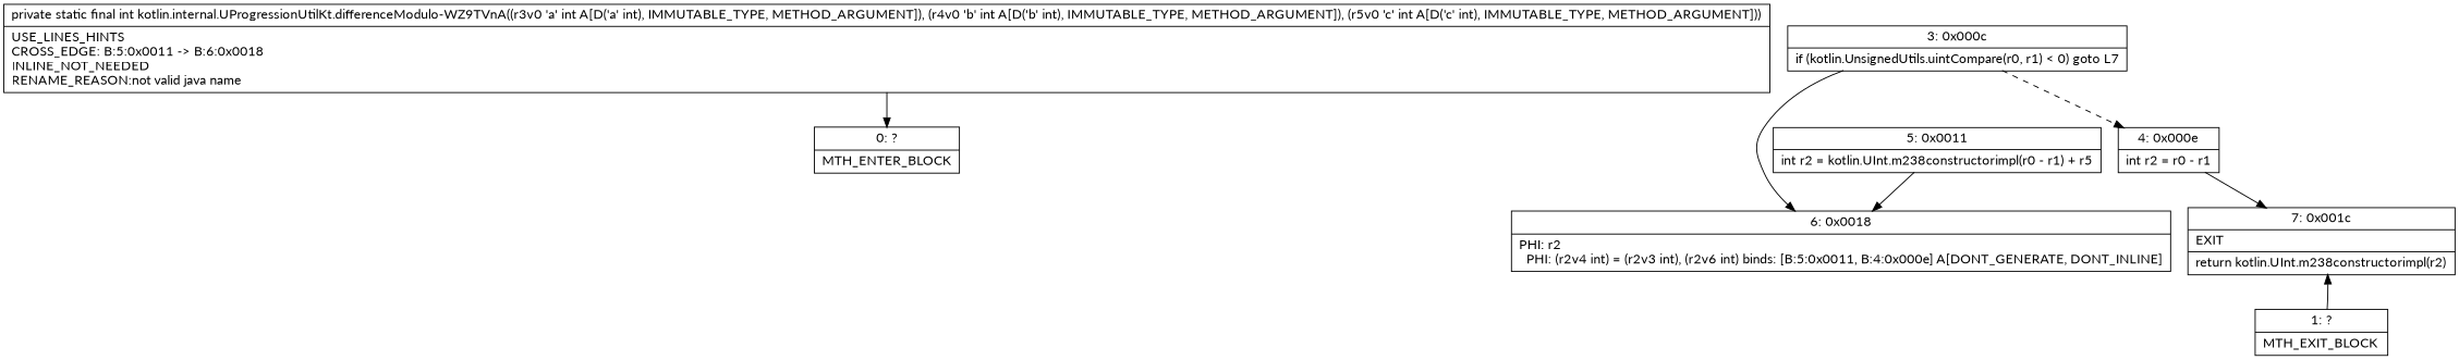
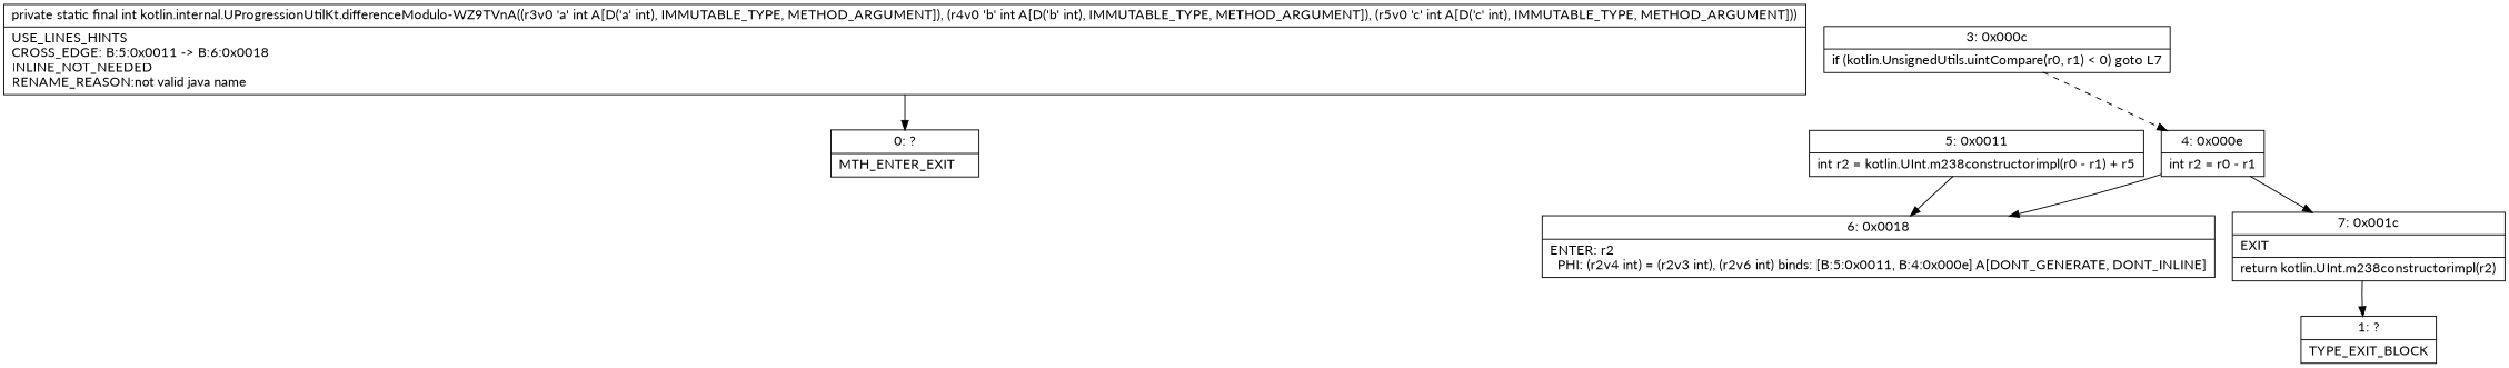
  digraph {
    fontname=Lato
    node [fontname=Lato shape=record]
    edge [fontname=Lato]
-   n1 [label="{0\:\ ?|MTH_ENTER_BLOCK\l}"]
+   n1 [label="{0\:\ ?|MTH_ENTER_EXIT\l}"]
    n2 [label="{3\:\ 0x000c|if (kotlin.UnsignedUtils.uintCompare(r0, r1) \< 0) goto L7\l}"]
    n3 [label="{4\:\ 0x000e|int r2 = r0 \- r1\l}"]
-   n4 [label="{6\:\ 0x0018|PHI: r2 \l  PHI: (r2v4 int) = (r2v3 int), (r2v6 int) binds: [B:5:0x0011, B:4:0x000e] A[DONT_GENERATE, DONT_INLINE]\l}"]
+   n4 [label="{6\:\ 0x0018|ENTER: r2 \l  PHI: (r2v4 int) = (r2v3 int), (r2v6 int) binds: [B:5:0x0011, B:4:0x000e] A[DONT_GENERATE, DONT_INLINE]\l}"]
    n5 [label="{7\:\ 0x001c|EXIT\l|return kotlin.UInt.m238constructorimpl(r2)\l}"]
    n6 [label="{5\:\ 0x0011|int r2 = kotlin.UInt.m238constructorimpl(r0 \- r1) + r5\l}"]
-   n7 [label="{1\:\ ?|MTH_EXIT_BLOCK\l}"]
+   n7 [label="{1\:\ ?|TYPE_EXIT_BLOCK\l}"]
    n8 [label="{private static final int kotlin.internal.UProgressionUtilKt.differenceModulo\-WZ9TVnA((r3v0 'a' int A[D('a' int), IMMUTABLE_TYPE, METHOD_ARGUMENT]), (r4v0 'b' int A[D('b' int), IMMUTABLE_TYPE, METHOD_ARGUMENT]), (r5v0 'c' int A[D('c' int), IMMUTABLE_TYPE, METHOD_ARGUMENT]))  | USE_LINES_HINTS\lCROSS_EDGE: B:5:0x0011 \-\> B:6:0x0018\lINLINE_NOT_NEEDED\lRENAME_REASON:not valid java name\l}"]
    n2 -> n3 [style=dashed]
-   n2 -> n4
+   n3 -> n4
    n3 -> n5
-   n7 -> n5
+   n5 -> n7
    n6 -> n4
    n8 -> n1
  }
